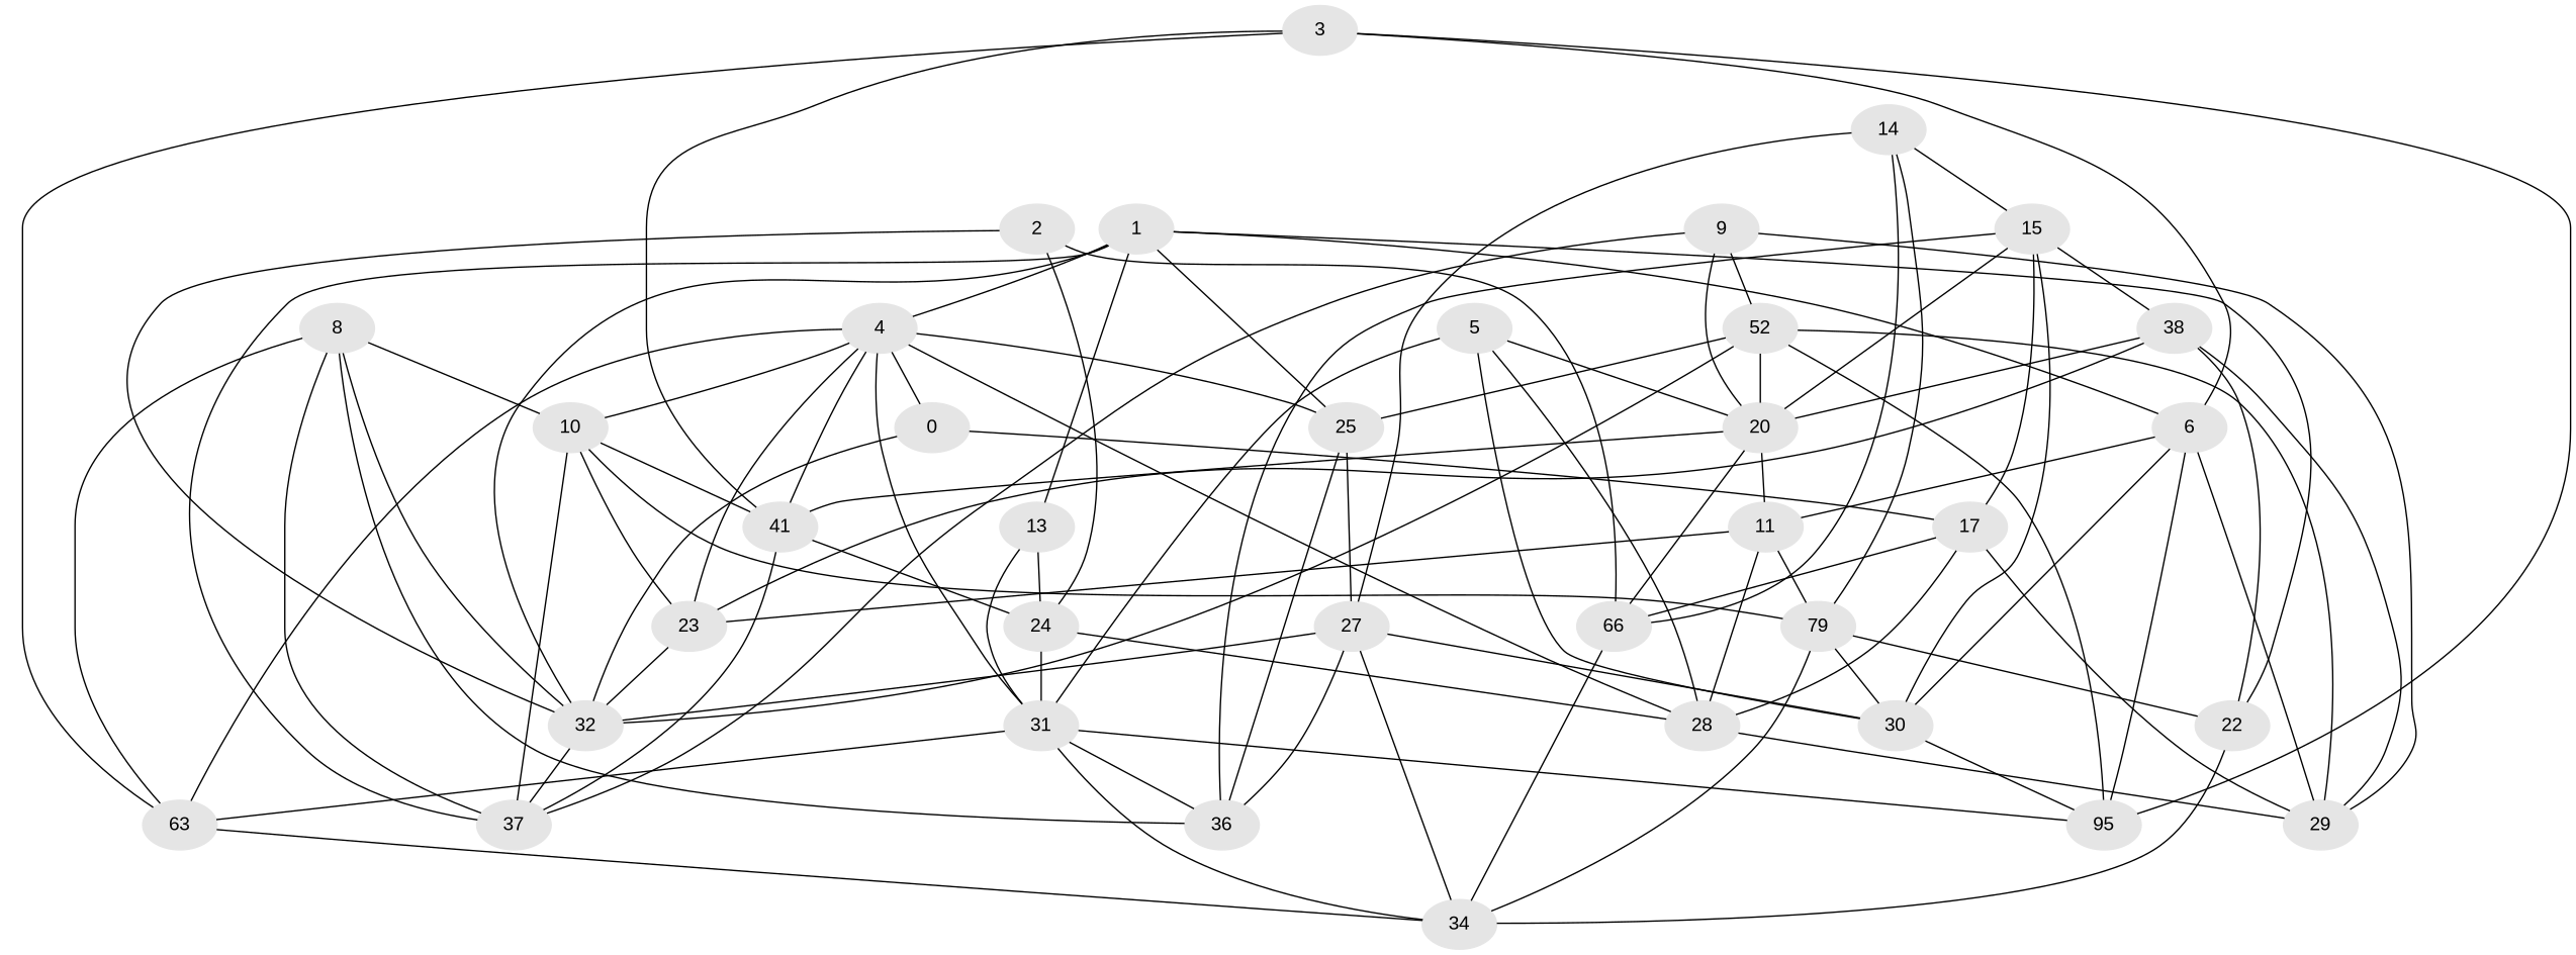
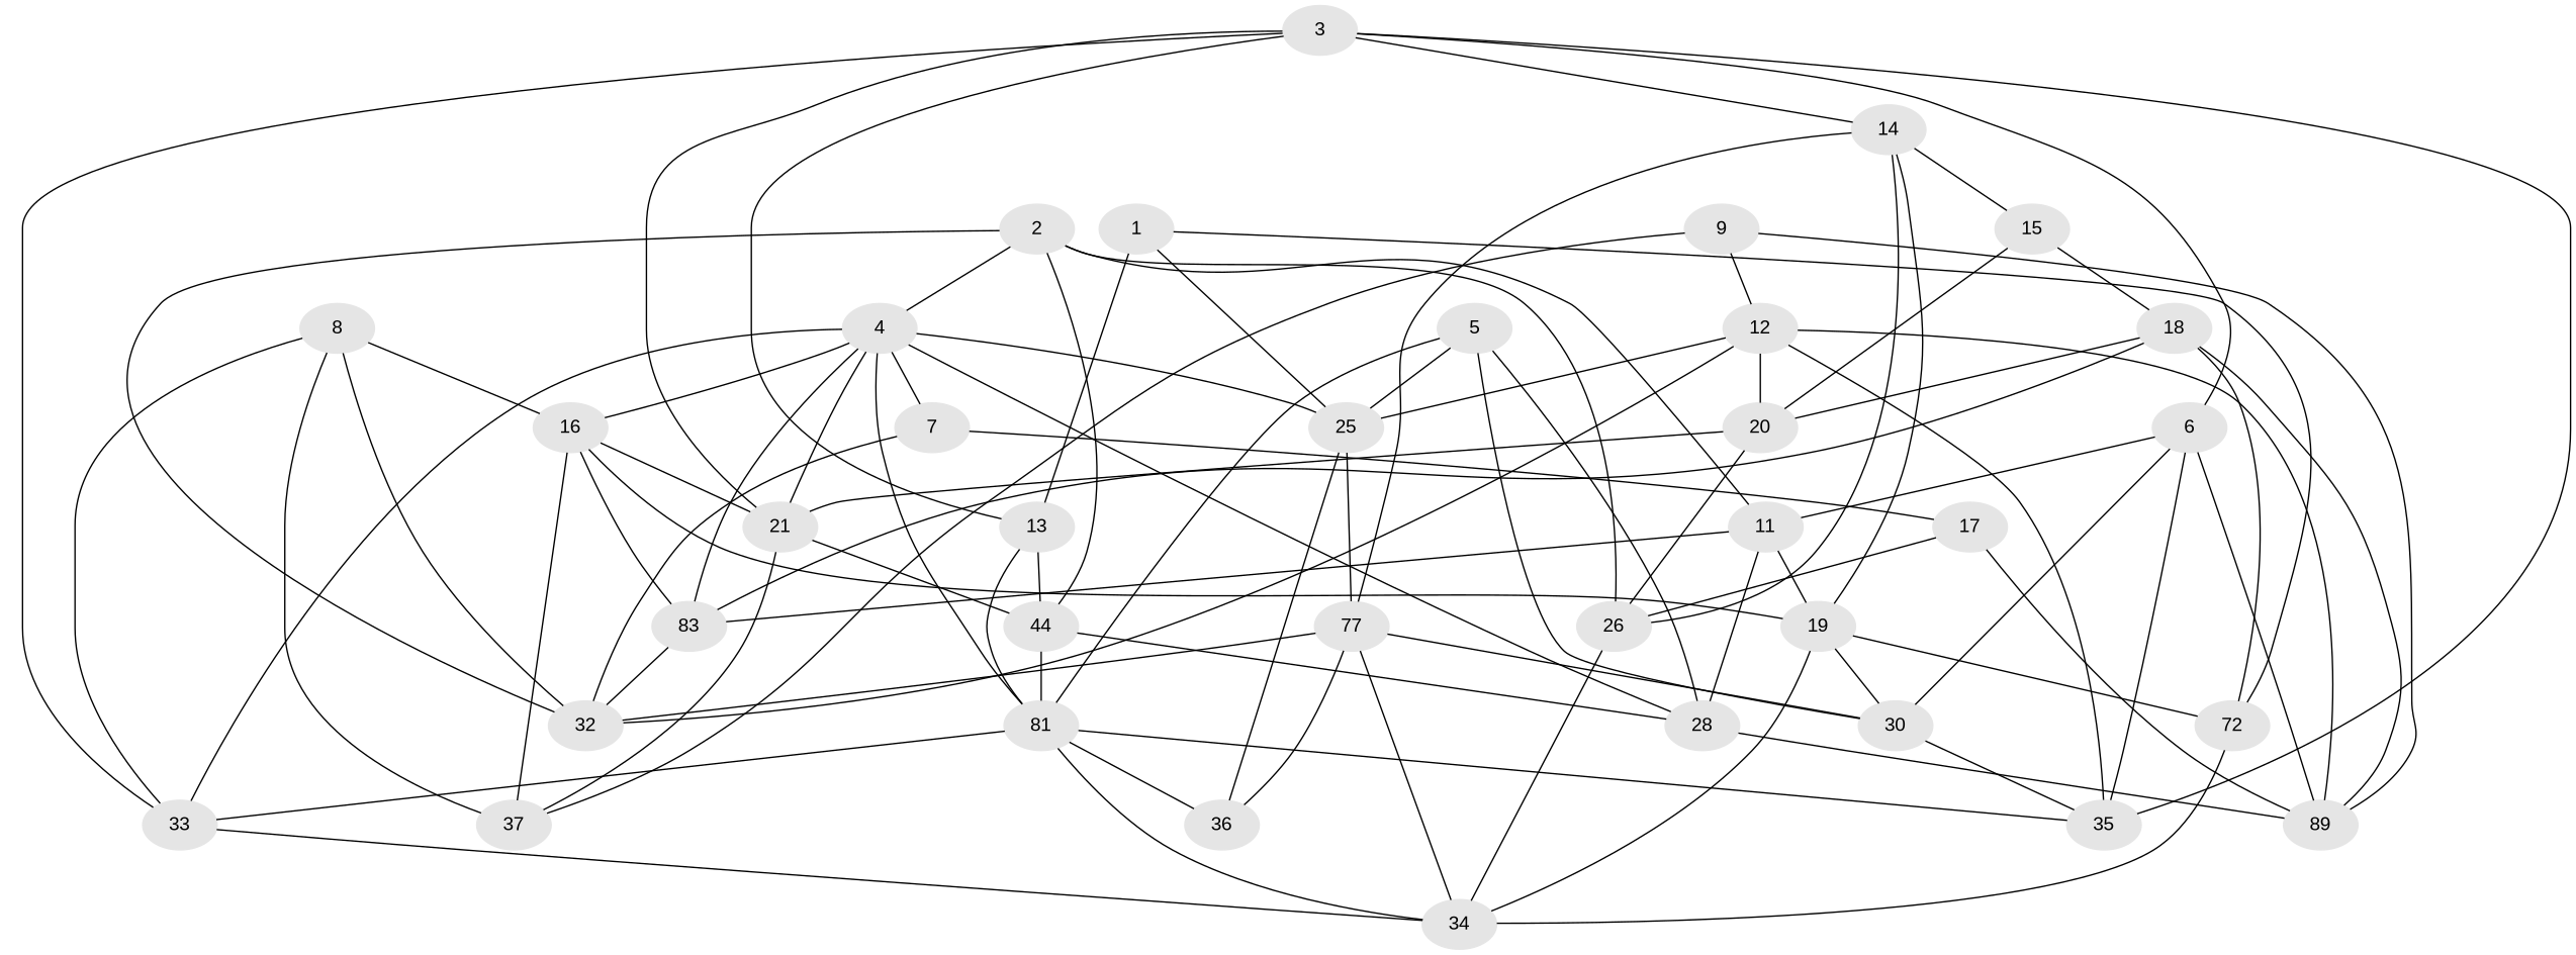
  graph {
    fontname="Liberation Sans"
    node [color=gray90 fontname="Liberation Sans" style=filled]
    edge [fontname="Liberation Sans" weight=1.0]
    1
    6
    13
-   22
+   22 [label=72]
    25
    32
    37
    11
-   35 [label=95]
+   35
    30
-   29
-   24
-   31
+   29 [label=89]
+   24 [label=44]
+   31 [label=81]
    34
    36
-   27
+   27 [label=77]
    2
    4
-   26 [label=66]
-   21 [label=41]
-   33 [label=63]
-   7 [label=0]
-   10
-   23
+   26
+   21
+   33
+   7
+   10 [label=16]
+   23 [label=83]
    28
-   19 [label=79]
+   19
    3
    14
    15
    17
    5
-   18 [label=38]
+   18
    20
    8
    9
-   12 [label=52]
-   1 -- 6
+   12
    1 -- 13
    1 -- 22
    1 -- 25
-   1 -- 32
-   1 -- 37
    6 -- 11
    6 -- 35
    6 -- 30
    6 -- 29
    13 -- 24
    13 -- 31
    22 -- 34
    25 -- 36
    25 -- 27
-   32 -- 37
    11 -- 23 [weight=2.0]
    11 -- 28
    11 -- 19
    30 -- 35
    24 -- 31 [weight=2.0]
    24 -- 28
    31 -- 35
    31 -- 34
    31 -- 36
    31 -- 33
    27 -- 32
    27 -- 30
    27 -- 34
    27 -- 36
    2 -- 32
-   20 -- 11
+   2 -- 11
    2 -- 24
-   1 -- 4
+   2 -- 4
    2 -- 26
    4 -- 25
    4 -- 31
    4 -- 21
    4 -- 33 [weight=2.0]
    4 -- 7
    4 -- 10
    4 -- 23
    4 -- 28
    26 -- 34
    21 -- 37
    21 -- 24
    33 -- 34
    7 -- 32
    7 -- 17
    10 -- 37
    10 -- 21
    10 -- 23
    10 -- 19
    23 -- 32
    28 -- 29
    19 -- 22
    19 -- 30
    19 -- 34
    3 -- 6
+   3 -- 13
    3 -- 35
    3 -- 21
    3 -- 33
+   3 -- 14
    14 -- 27
    14 -- 26 [weight=2.0]
    14 -- 19
    14 -- 15
-   15 -- 30
-   15 -- 36
-   15 -- 17
    15 -- 18
    15 -- 20
    17 -- 29
    17 -- 26
-   17 -- 28
-   5 -- 20
+   5 -- 25
    5 -- 30
    5 -- 31
    5 -- 28
    18 -- 22
    18 -- 29
    18 -- 23
    18 -- 20
    20 -- 26
    20 -- 21
    8 -- 32
    8 -- 37
-   8 -- 36
    8 -- 33
    8 -- 10
    9 -- 37
    9 -- 29
-   9 -- 20
    9 -- 12
    12 -- 25
    12 -- 32
    12 -- 35
    12 -- 29
    12 -- 20
  }
